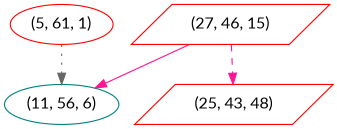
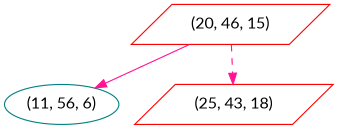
  digraph {
    fontname=Lato
    node [color=red fontname=Lato shape=ellipse]
    edge [color=deeppink fontname=Lato]
    "(11, 56, 6)" [color=teal]
-   "(5, 61, 1)"
-   "(20, 46, 15)" [shape=parallelogram label="(27, 46, 15)"]
-   "(25, 43, 18)" [shape=parallelogram label="(25, 43, 48)"]
-   "(5, 61, 1)" -> "(11, 56, 6)" [color=gray40 style=dotted]
+   "(20, 46, 15)" [shape=parallelogram]
+   "(25, 43, 18)" [shape=parallelogram]
    "(20, 46, 15)" -> "(11, 56, 6)" [style=solid]
    "(20, 46, 15)" -> "(25, 43, 18)" [style=dashed]
  }
